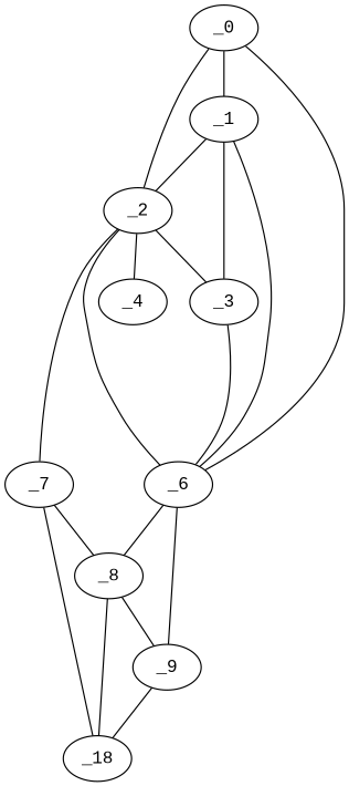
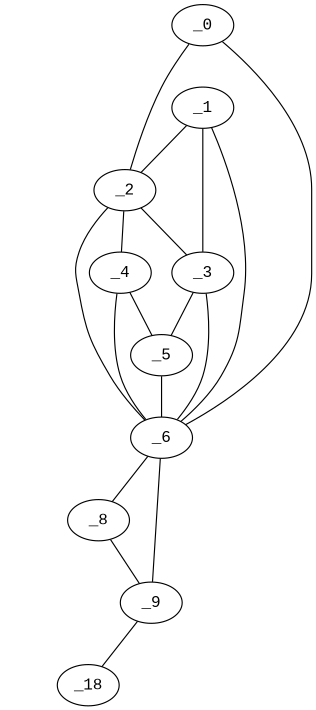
  graph {
    fontname="Liberation Mono"
    node [fontname="Liberation Mono" x=126 y=30]
    edge [fontname="Liberation Mono" valence=1]
    _0 [x=12]
    _1 [x=31]
    _2 [x=52 y=64]
    _3 [x=54 y=46]
    _6 [x=66 y=47]
    _4 [x=55 y=55]
-   _7 [x=111 y=90]
+   _5 [x=60 y=47]
    _8 [x=114 y=83]
    _9 [y=82]
    n11 [label=_18 y=92]
-   _0 -- _1
    _0 -- _2
    _1 -- _2 [valence=2]
    _1 -- _3 [valence=2]
    _1 -- _6
    _2 -- _3
    _2 -- _6 [valence=2]
    _2 -- _4 [valence=2]
-   _2 -- _7
    _3 -- _6
+   _3 -- _5
    _6 -- _0 [valence=2]
    _6 -- _8
    _6 -- _9
-   _7 -- _8 [valence=2]
-   _7 -- n11
+   _4 -- _6 [valence=2]
+   _4 -- _5 [valence=2]
+   _5 -- _6 [valence=2]
    _8 -- _9 [valence=2]
-   _8 -- n11
    _9 -- n11
  }
